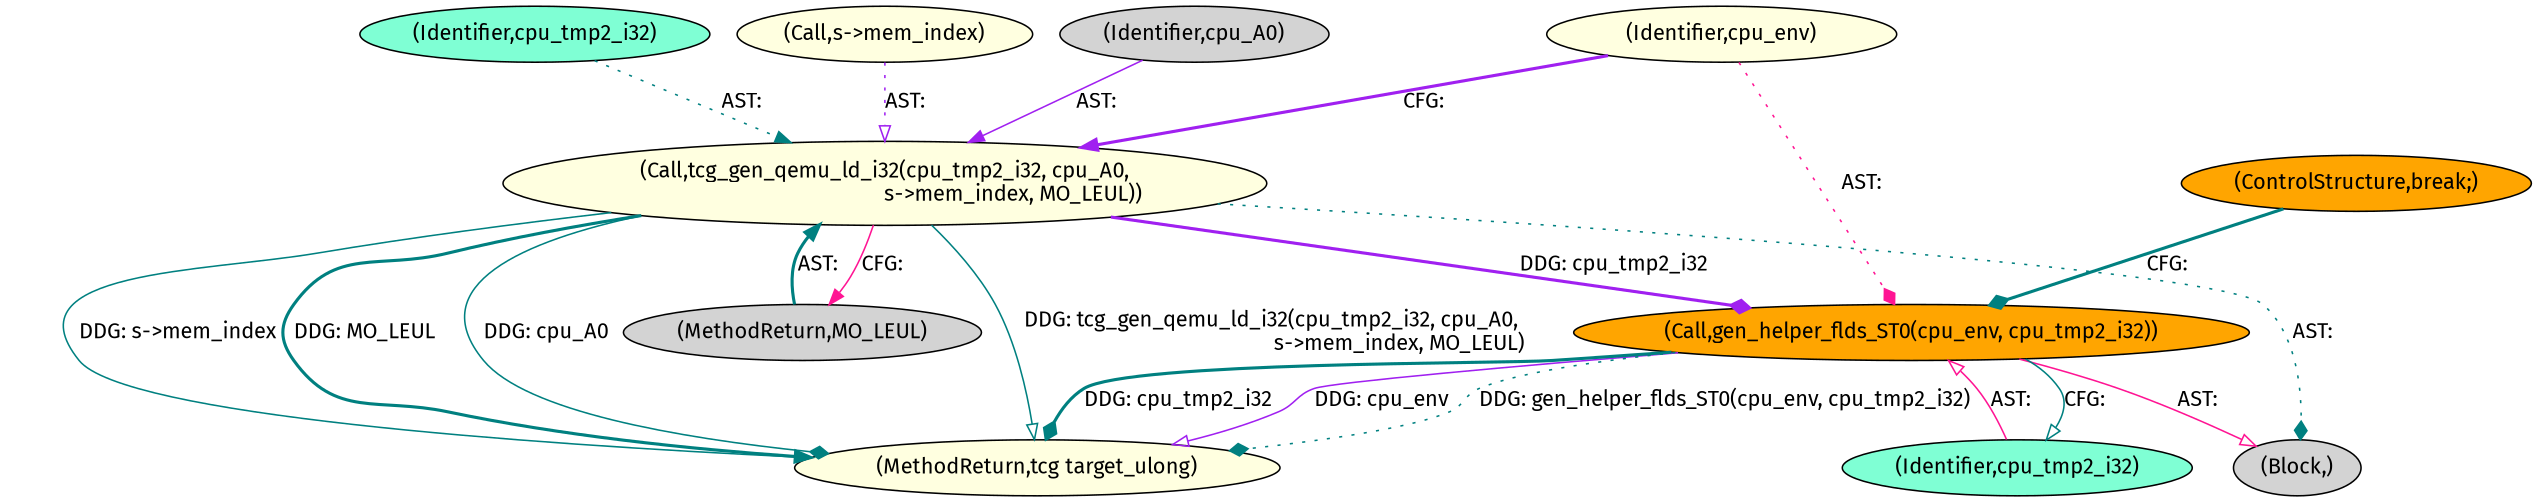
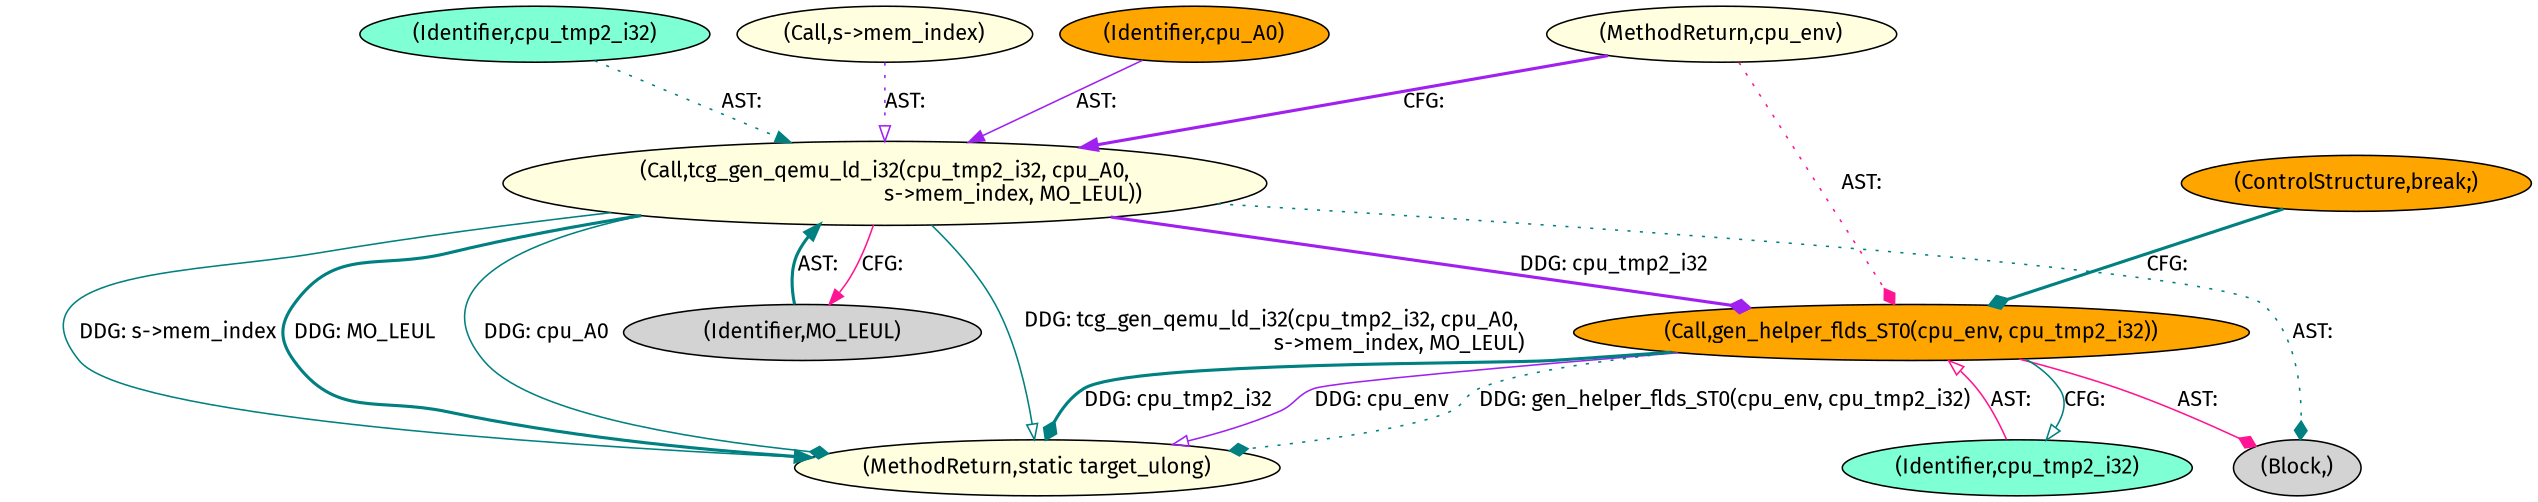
  digraph {
    fontname="Fira Sans"
    node [fillcolor=lightyellow fontname="Fira Sans" style=filled]
    edge [arrowhead=diamond color=teal fontname="Fira Sans" style=solid]
    n1 [label="(Call,tcg_gen_qemu_ld_i32(cpu_tmp2_i32, cpu_A0,\n                                            s->mem_index, MO_LEUL))"]
    n2 [fillcolor=orange label="(Call,gen_helper_flds_ST0(cpu_env, cpu_tmp2_i32))"]
-   n3 [label="(MethodReturn,tcg target_ulong)"]
-   n4 [fillcolor=lightgrey label="(MethodReturn,MO_LEUL)"]
+   n3 [label="(MethodReturn,static target_ulong)"]
+   n4 [fillcolor=lightgrey label="(Identifier,MO_LEUL)"]
    n5 [fillcolor=lightgrey label="(Block,)"]
    n6 [fillcolor=aquamarine label="(Identifier,cpu_tmp2_i32)"]
-   n7 [fillcolor=lightgrey label="(Identifier,cpu_A0)"]
-   n8 [label="(Identifier,cpu_env)"]
+   n7 [fillcolor=orange label="(Identifier,cpu_A0)"]
+   n8 [label="(MethodReturn,cpu_env)"]
    n9 [fillcolor=aquamarine label="(Identifier,cpu_tmp2_i32)"]
    n10 [fillcolor=orange label="(ControlStructure,break;)"]
    n11 [label="(Call,s->mem_index)"]
    n1 -> n2 [color=purple label="DDG: cpu_tmp2_i32" style=bold]
    n1 -> n3 [arrowhead=onormal label="DDG: tcg_gen_qemu_ld_i32(cpu_tmp2_i32, cpu_A0,\n                                            s->mem_index, MO_LEUL)"]
    n1 -> n3 [arrowhead=normal label="DDG: MO_LEUL" style=bold]
    n1 -> n3 [label="DDG: cpu_A0"]
    n1 -> n3 [arrowhead=normal label="DDG: s->mem_index"]
    n1 -> n4 [arrowhead=normal color=deeppink label="CFG: "]
    n1 -> n5 [label="AST: " style=dotted]
    n2 -> n3 [arrowhead=onormal color=purple label="DDG: cpu_env"]
    n2 -> n3 [label="DDG: gen_helper_flds_ST0(cpu_env, cpu_tmp2_i32)" style=dotted]
    n2 -> n3 [label="DDG: cpu_tmp2_i32" style=bold]
-   n2 -> n5 [arrowhead=onormal color=deeppink label="AST: "]
+   n2 -> n5 [color=deeppink label="AST: "]
    n2 -> n6 [arrowhead=onormal label="CFG: "]
    n4 -> n1 [arrowhead=normal label="AST: " style=bold]
    n6 -> n2 [arrowhead=onormal color=deeppink label="AST: "]
    n7 -> n1 [arrowhead=normal color=purple label="AST: "]
    n8 -> n1 [arrowhead=normal color=purple label="CFG: " style=bold]
    n8 -> n2 [color=deeppink label="AST: " style=dotted]
    n9 -> n1 [arrowhead=normal label="AST: " style=dotted]
    n10 -> n2 [label="CFG: " style=bold]
    n11 -> n1 [arrowhead=onormal color=purple label="AST: " style=dotted]
  }
